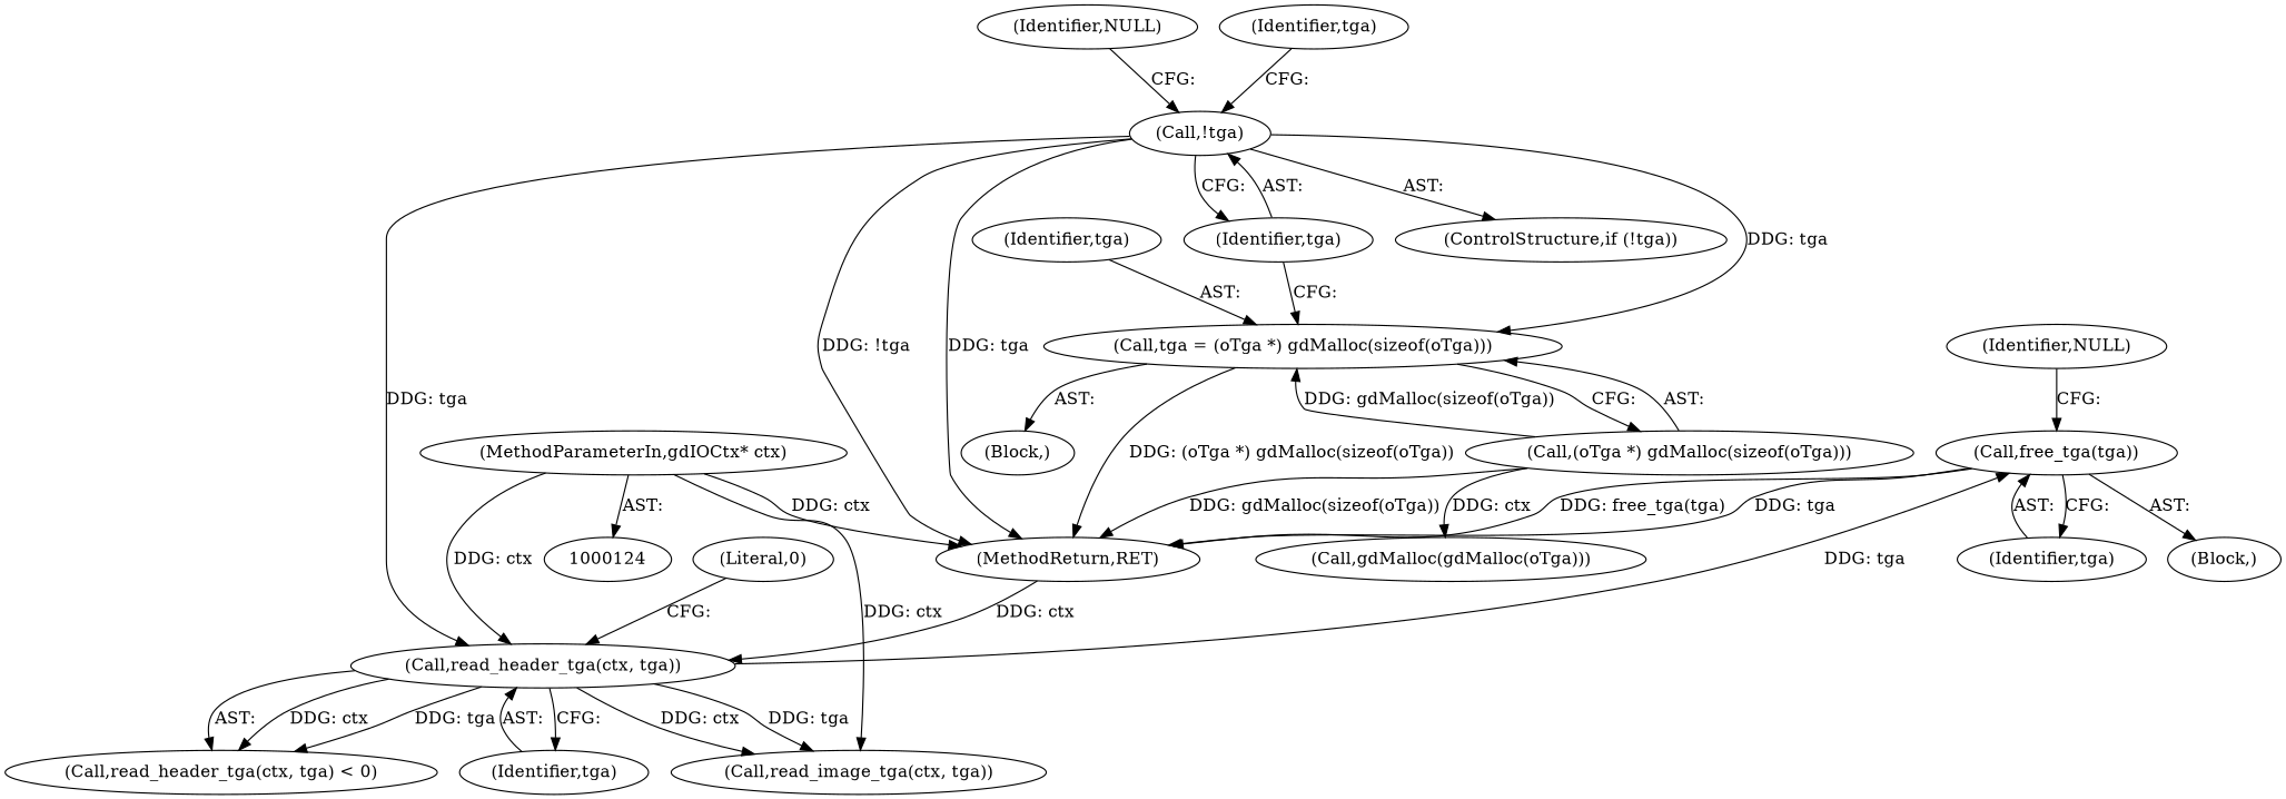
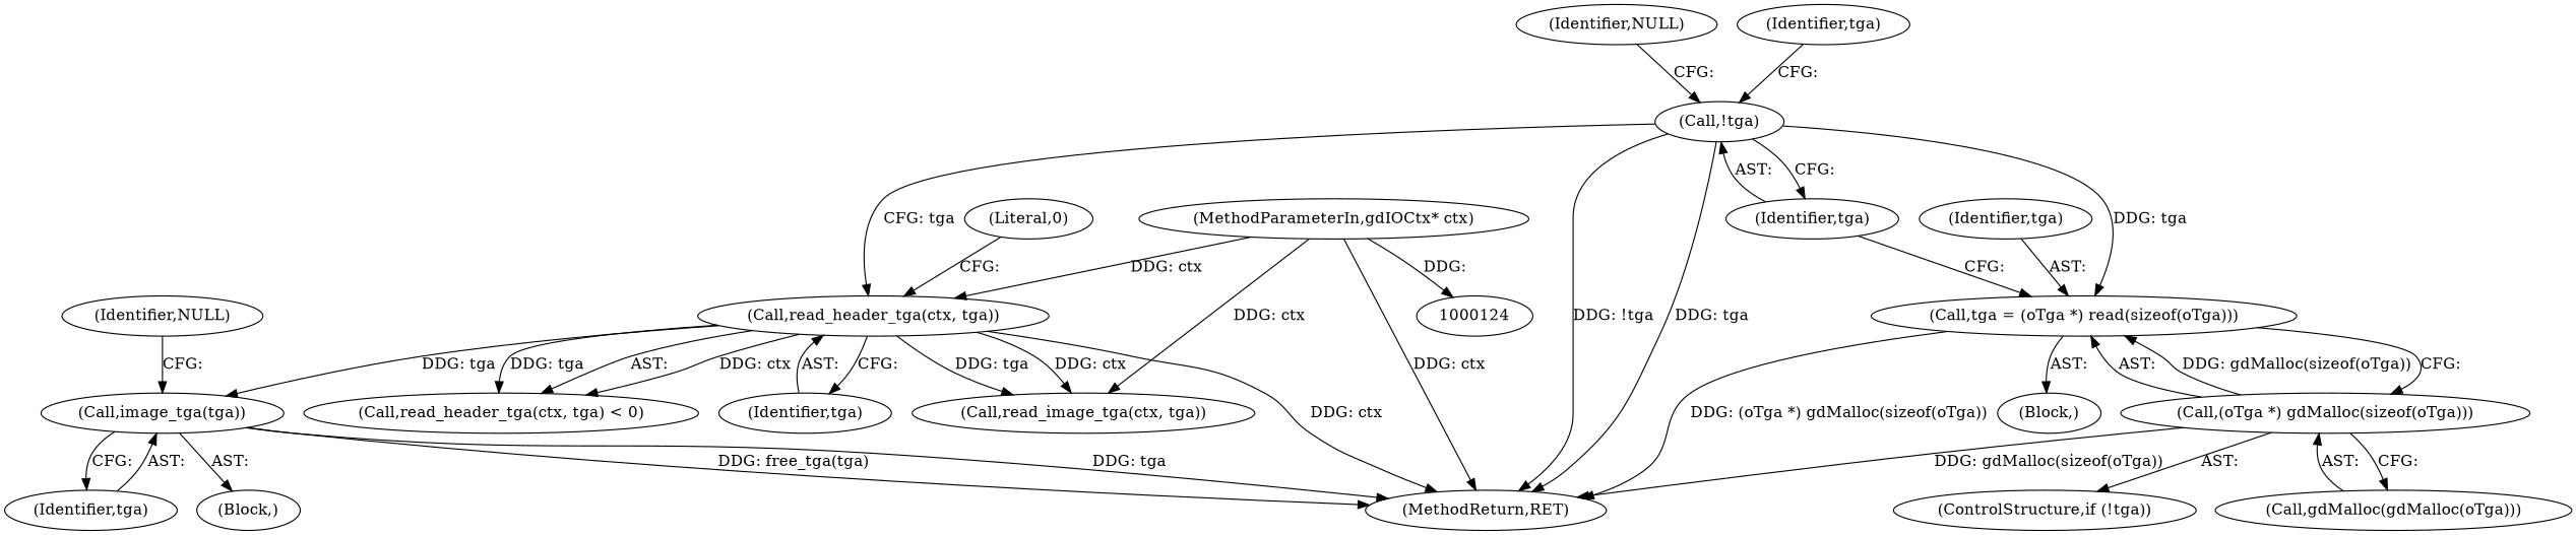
  digraph {
-   n1 [label="(Call,free_tga(tga))"]
+   n1 [label="(Call,image_tga(tga))"]
    n2 [label="(MethodReturn,RET)"]
    n3 [label="(Identifier,tga)"]
    n4 [label="(Block,)"]
    n5 [label="(Call,read_header_tga(ctx, tga))"]
    n6 [label="(Identifier,tga)"]
    n7 [label="(Call,read_header_tga(ctx, tga) < 0)"]
    n8 [label="(Call,read_image_tga(ctx, tga))"]
    n9 [label="(MethodParameterIn,gdIOCtx* ctx)"]
    n10 [label=1000124]
    n11 [label="(Call,!tga)"]
    n12 [label="(Identifier,tga)"]
    n13 [label="(ControlStructure,if (!tga))"]
-   n14 [label="(Call,tga = (oTga *) gdMalloc(sizeof(oTga)))"]
+   n14 [label="(Call,tga = (oTga *) read(sizeof(oTga)))"]
    n15 [label="(Call,(oTga *) gdMalloc(sizeof(oTga)))"]
    n16 [label="(Block,)"]
    n17 [label="(Call,gdMalloc(gdMalloc(oTga)))"]
    n18 [label="(Identifier,NULL)"]
    n19 [label="(Identifier,NULL)"]
    n20 [label="(Identifier,tga)"]
    n21 [label="(Identifier,tga)"]
    n22 [label="(Literal,0)"]
    n1 -> n2 [label="DDG: free_tga(tga)"]
    n1 -> n2 [label="DDG: tga"]
    n1 -> n3 [label="CFG: "]
    n1 -> n4 [label="AST: "]
    n3 -> n1 [label="AST: "]
    n5 -> n1 [label="DDG: tga"]
-   n2 -> n5 [label="DDG: ctx"]
+   n5 -> n2 [label="DDG: ctx"]
    n5 -> n6 [label="CFG: "]
    n5 -> n7 [label="AST: "]
    n5 -> n7 [label="DDG: ctx"]
    n5 -> n7 [label="DDG: tga"]
    n5 -> n8 [label="DDG: ctx"]
    n5 -> n8 [label="DDG: tga"]
    n6 -> n5 [label="AST: "]
    n9 -> n2 [label="DDG: ctx"]
    n9 -> n5 [label="DDG: ctx"]
    n9 -> n8 [label="DDG: ctx"]
-   n9 -> n10 [label="AST: "]
+   n9 -> n10 [label="DDG: "]
    n11 -> n2 [label="DDG: !tga"]
    n11 -> n2 [label="DDG: tga"]
-   n11 -> n5 [label="DDG: tga"]
+   n11 -> n5 [label="CFG: tga"]
    n11 -> n12 [label="CFG: "]
-   n11 -> n13 [label="AST: "]
+   n15 -> n13 [label="AST: "]
    n11 -> n14 [label="DDG: tga"]
    n12 -> n11 [label="AST: "]
    n12 -> n14 [label="CFG: "]
    n14 -> n2 [label="DDG: (oTga *) gdMalloc(sizeof(oTga))"]
    n14 -> n15 [label="CFG: "]
    n14 -> n16 [label="AST: "]
    n15 -> n2 [label="DDG: gdMalloc(sizeof(oTga))"]
    n15 -> n14 [label="AST: "]
    n15 -> n14 [label="DDG: gdMalloc(sizeof(oTga))"]
-   n15 -> n17 [label="DDG: ctx"]
+   n15 -> n17 [label="CFG: "]
+   n17 -> n15 [label="AST: "]
    n18 -> n11 [label="CFG: "]
    n19 -> n1 [label="CFG: "]
    n20 -> n14 [label="AST: "]
    n21 -> n11 [label="CFG: "]
    n22 -> n5 [label="CFG: "]
  }
